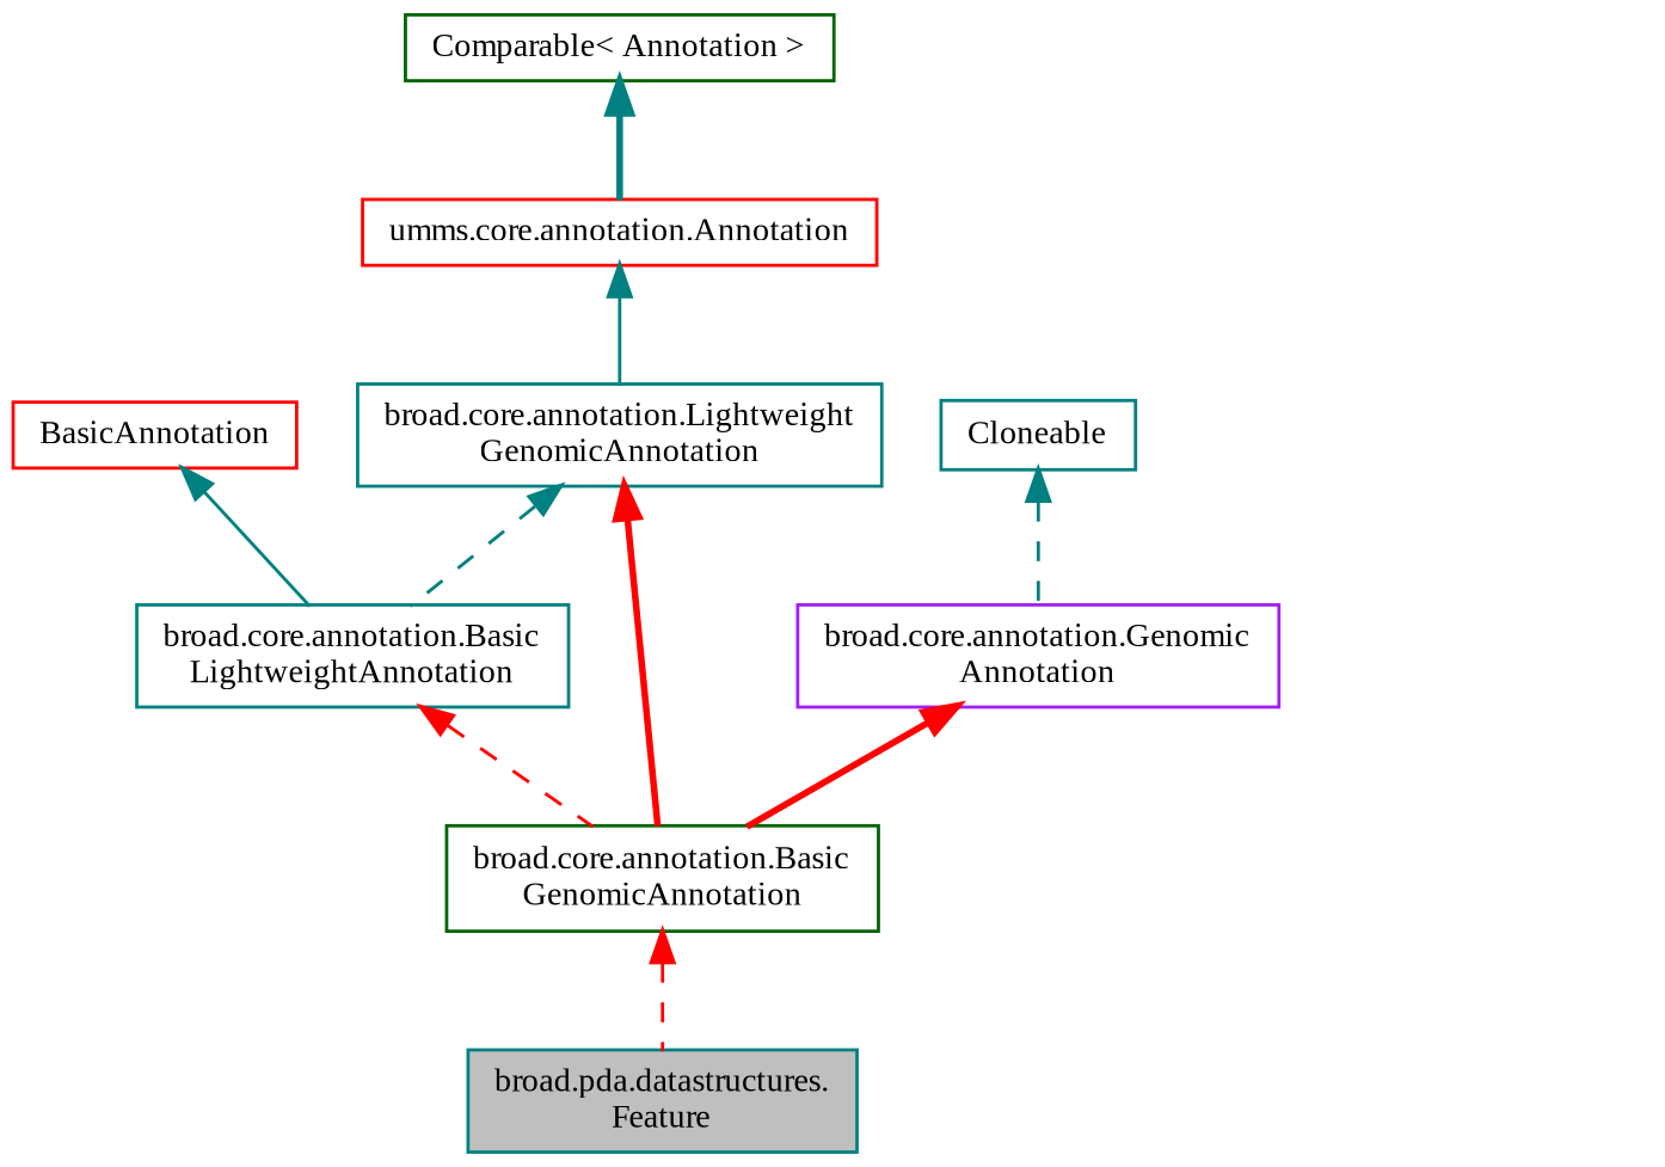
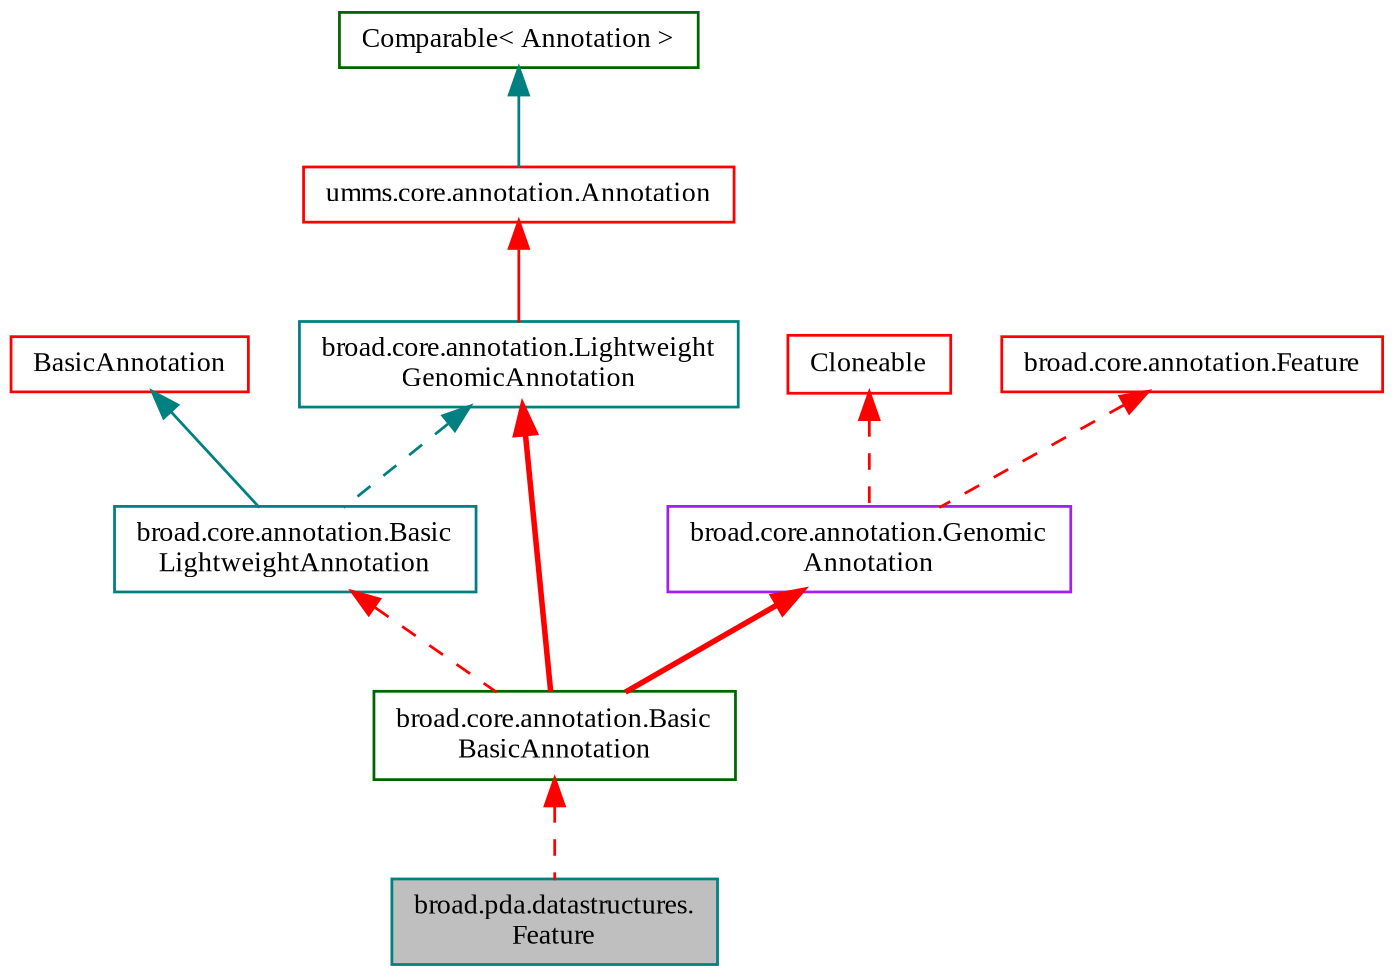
  digraph {
    fontname="Liberation Serif"
    rankdir=TB
    node [color=teal fillcolor=white fontname="Liberation Serif" fontsize=10 shape=record style=filled]
    edge [color=red dir=back fontname="Liberation Serif" fontsize=10 labelfontname=Helvetica labelfontsize=10 style=dashed]
    n1 [fillcolor=grey75 fontcolor=black height=0.2 label="broad.pda.datastructures.\lFeature" width=0.4]
-   n2 [color=darkgreen height=0.2 label="broad.core.annotation.Basic\lGenomicAnnotation" width=0.4]
+   n2 [color=darkgreen height=0.2 label="broad.core.annotation.Basic\lBasicAnnotation" width=0.4]
    n3 [height=0.2 label="broad.core.annotation.Basic\lLightweightAnnotation" width=0.4]
    n4 [color=red height=0.2 label=BasicAnnotation width=0.4]
    n5 [height=0.2 label="broad.core.annotation.Lightweight\lGenomicAnnotation" width=0.4]
    n6 [color=purple height=0.2 label="broad.core.annotation.Genomic\lAnnotation" width=0.4]
    n7 [color=red height=0.2 label="umms.core.annotation.Annotation" width=0.4]
    n8 [color=darkgreen height=0.2 label="Comparable\< Annotation \>" width=0.4]
-   n9 [height=0.2 label=Cloneable width=0.4]
+   n9 [color=red height=0.2 label=Cloneable width=0.4]
+   n10 [color=red height=0.2 label="broad.core.annotation.Feature" width=0.4]
    n2 -> n1
    n3 -> n2
    n4 -> n3 [color=teal style=solid]
    n5 -> n2 [style=bold]
    n5 -> n3 [color=teal]
    n6 -> n2 [style=bold]
-   n7 -> n5 [color=teal style=solid]
-   n8 -> n7 [color=teal style=bold]
-   n9 -> n6 [color=teal]
+   n7 -> n5 [style=solid]
+   n8 -> n7 [color=teal style=solid]
+   n9 -> n6
+   n10 -> n6
  }
